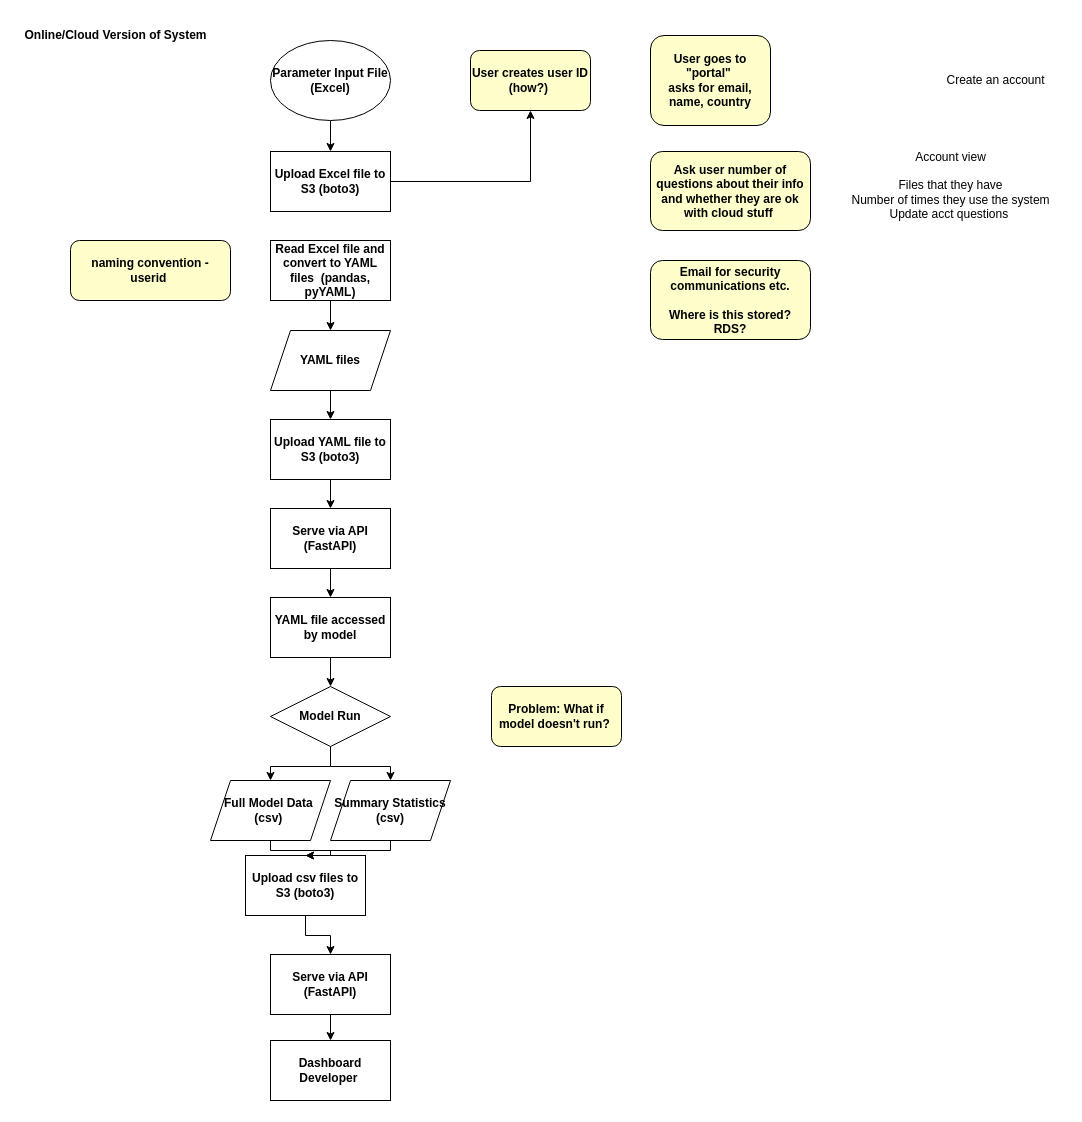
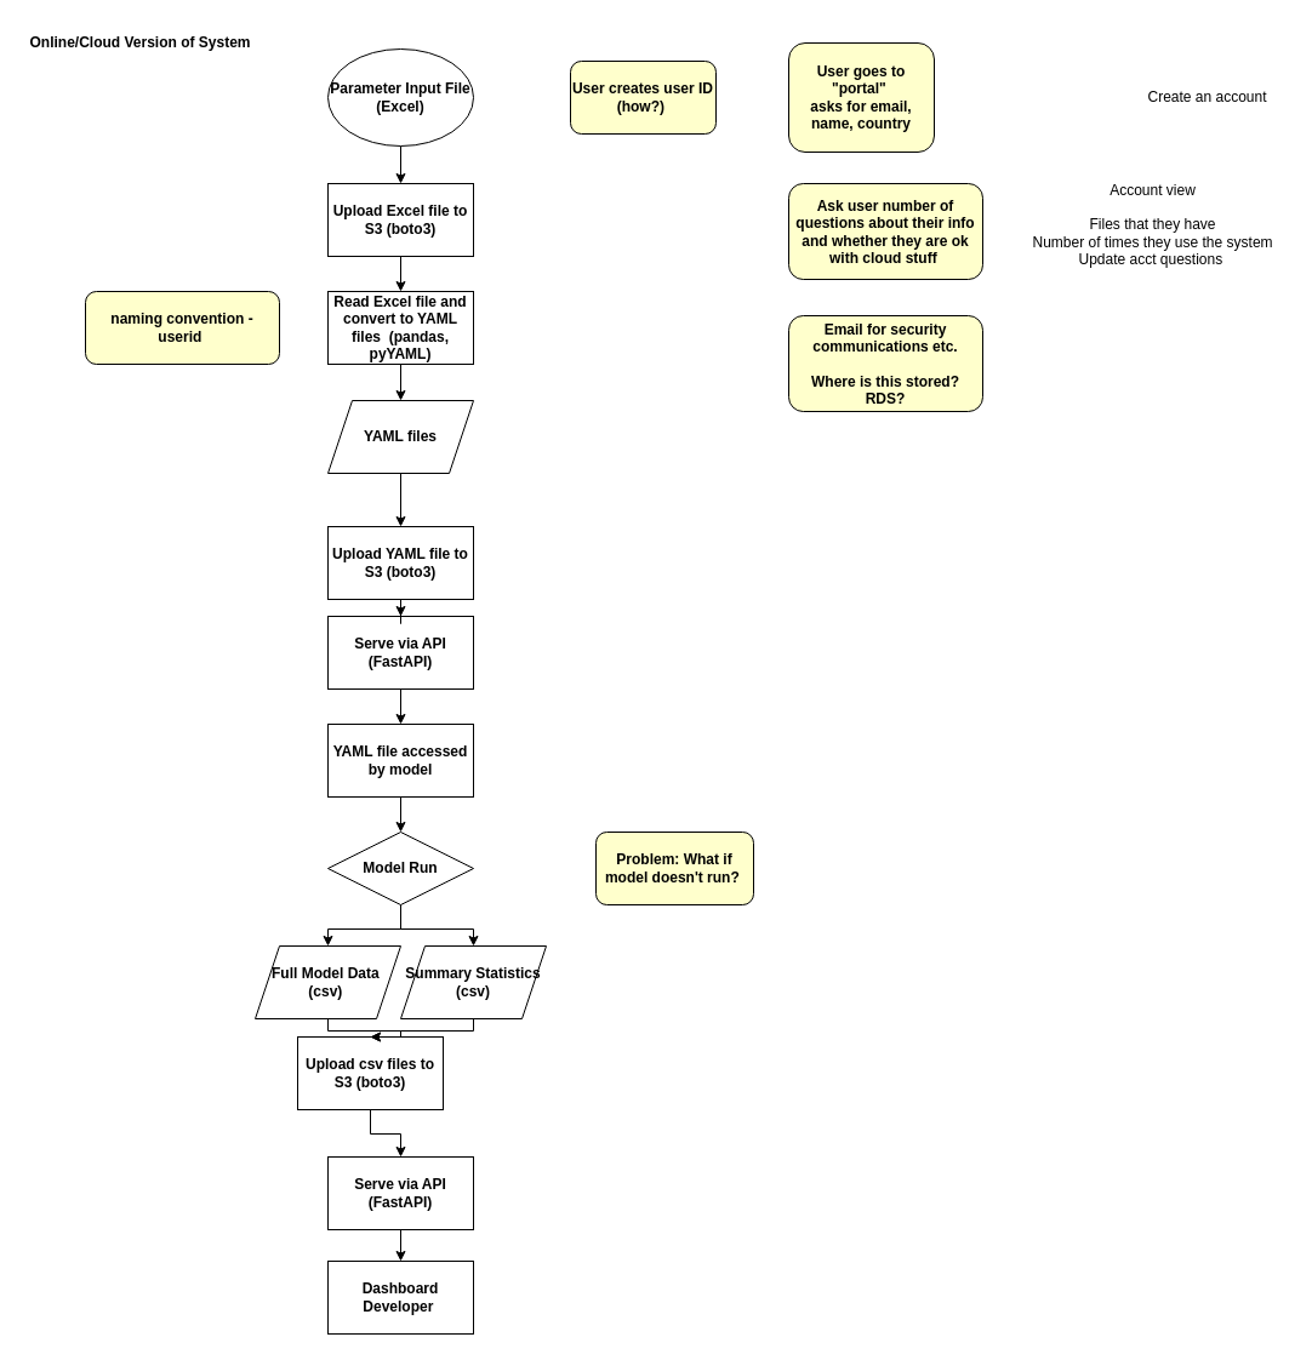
  <mxCell id="0" />
  <mxCell id="1" parent="0" />
  <mxCell id="2" value="" style="edgeStyle=orthogonalEdgeStyle;rounded=0;orthogonalLoop=1;jettySize=auto;html=1;fontStyle=1" parent="1" source="3" target="5" edge="1"><mxGeometry relative="1" as="geometry" /></mxCell>
  <mxCell id="3" value="Parameter Input File (Excel)" style="ellipse;whiteSpace=wrap;html=1;fontStyle=1" parent="1" vertex="1"><mxGeometry x="270" y="40" width="120" height="80" as="geometry" /></mxCell>
- <mxCell id="4" value="" style="edgeStyle=orthogonalEdgeStyle;rounded=0;orthogonalLoop=1;jettySize=auto;html=1;fontStyle=1;" parent="1" source="5" target="28" edge="1"><mxGeometry relative="1" as="geometry" /></mxCell>
+ <mxCell id="4" value="" style="edgeStyle=orthogonalEdgeStyle;rounded=0;orthogonalLoop=1;jettySize=auto;html=1;fontStyle=1" parent="1" source="5" target="9" edge="1"><mxGeometry relative="1" as="geometry" /></mxCell>
  <mxCell id="5" value="Upload Excel file to S3 (boto3)" style="rounded=0;whiteSpace=wrap;html=1;fontStyle=1" parent="1" vertex="1"><mxGeometry x="270" y="151" width="120" height="60" as="geometry" /></mxCell>
  <mxCell id="6" value="" style="edgeStyle=orthogonalEdgeStyle;rounded=0;orthogonalLoop=1;jettySize=auto;html=1;fontStyle=1" parent="1" source="7" target="13" edge="1"><mxGeometry relative="1" as="geometry" /></mxCell>
  <mxCell id="7" value="YAML files" style="shape=parallelogram;perimeter=parallelogramPerimeter;whiteSpace=wrap;html=1;fixedSize=1;fontStyle=1" parent="1" vertex="1"><mxGeometry x="270" y="330" width="120" height="60" as="geometry" /></mxCell>
  <mxCell id="8" value="" style="edgeStyle=orthogonalEdgeStyle;rounded=0;orthogonalLoop=1;jettySize=auto;html=1;fontStyle=1" parent="1" source="9" target="7" edge="1"><mxGeometry relative="1" as="geometry" /></mxCell>
  <mxCell id="9" value="&lt;div&gt;Read Excel file and convert to YAML files&amp;nbsp; (pandas, pyYAML)&lt;/div&gt;" style="rounded=0;whiteSpace=wrap;html=1;fontStyle=1" parent="1" vertex="1"><mxGeometry x="270" y="240" width="120" height="60" as="geometry" /></mxCell>
  <mxCell id="10" value="" style="edgeStyle=orthogonalEdgeStyle;rounded=0;orthogonalLoop=1;jettySize=auto;html=1;fontStyle=1" parent="1" source="11" target="15" edge="1"><mxGeometry relative="1" as="geometry" /></mxCell>
  <mxCell id="11" value="Serve via API (FastAPI)" style="rounded=0;whiteSpace=wrap;html=1;fontStyle=1" parent="1" vertex="1"><mxGeometry x="270" y="508" width="120" height="60" as="geometry" /></mxCell>
  <mxCell id="12" value="" style="edgeStyle=orthogonalEdgeStyle;rounded=0;orthogonalLoop=1;jettySize=auto;html=1;fontStyle=1" parent="1" source="13" target="11" edge="1"><mxGeometry relative="1" as="geometry" /></mxCell>
- <mxCell id="13" value="Upload YAML file to S3 (boto3)" style="rounded=0;whiteSpace=wrap;html=1;fontStyle=1" parent="1" vertex="1"><mxGeometry x="270" y="419" width="120" height="60" as="geometry" /></mxCell>
+ <mxCell id="13" value="Upload YAML file to S3 (boto3)" style="rounded=0;whiteSpace=wrap;html=1;fontStyle=1" parent="1" vertex="1"><mxGeometry x="270" y="434" width="120" height="60" as="geometry" /></mxCell>
  <mxCell id="14" value="" style="edgeStyle=orthogonalEdgeStyle;rounded=0;orthogonalLoop=1;jettySize=auto;html=1;fontStyle=1" parent="1" source="15" target="18" edge="1"><mxGeometry relative="1" as="geometry" /></mxCell>
  <mxCell id="15" value="YAML file accessed by model" style="rounded=0;whiteSpace=wrap;html=1;fontStyle=1" parent="1" vertex="1"><mxGeometry x="270" y="597" width="120" height="60" as="geometry" /></mxCell>
  <mxCell id="16" style="edgeStyle=orthogonalEdgeStyle;rounded=0;orthogonalLoop=1;jettySize=auto;html=1;entryX=0.5;entryY=0;entryDx=0;entryDy=0;fontStyle=1" parent="1" source="18" target="25" edge="1"><mxGeometry relative="1" as="geometry" /></mxCell>
  <mxCell id="17" style="edgeStyle=orthogonalEdgeStyle;rounded=0;orthogonalLoop=1;jettySize=auto;html=1;entryX=0.5;entryY=0;entryDx=0;entryDy=0;fontStyle=1" parent="1" source="18" target="27" edge="1"><mxGeometry relative="1" as="geometry" /></mxCell>
  <mxCell id="18" value="Model Run" style="rhombus;whiteSpace=wrap;html=1;fontStyle=1;" parent="1" vertex="1"><mxGeometry x="270" y="686" width="120" height="60" as="geometry" /></mxCell>
  <mxCell id="19" value="" style="edgeStyle=orthogonalEdgeStyle;rounded=0;orthogonalLoop=1;jettySize=auto;html=1;fontStyle=1" parent="1" source="20" target="22" edge="1"><mxGeometry relative="1" as="geometry" /></mxCell>
  <mxCell id="20" value="Upload csv files to S3 (boto3)" style="rounded=0;whiteSpace=wrap;html=1;fontStyle=1" parent="1" vertex="1"><mxGeometry x="245" y="855" width="120" height="60" as="geometry" /></mxCell>
  <mxCell id="21" value="" style="edgeStyle=orthogonalEdgeStyle;rounded=0;orthogonalLoop=1;jettySize=auto;html=1;fontStyle=1" parent="1" source="22" target="23" edge="1"><mxGeometry relative="1" as="geometry" /></mxCell>
  <mxCell id="22" value="Serve via API (FastAPI)" style="rounded=0;whiteSpace=wrap;html=1;fontStyle=1" parent="1" vertex="1"><mxGeometry x="270" y="954" width="120" height="60" as="geometry" /></mxCell>
  <mxCell id="23" value="Dashboard Developer&amp;nbsp;" style="rounded=0;whiteSpace=wrap;html=1;fontStyle=1" parent="1" vertex="1"><mxGeometry x="270" y="1040" width="120" height="60" as="geometry" /></mxCell>
  <mxCell id="24" style="edgeStyle=orthogonalEdgeStyle;rounded=0;orthogonalLoop=1;jettySize=auto;html=1;entryX=0.5;entryY=0;entryDx=0;entryDy=0;fontStyle=1" parent="1" source="25" target="20" edge="1"><mxGeometry relative="1" as="geometry"><Array as="points"><mxPoint x="270" y="850" /><mxPoint x="330" y="850" /></Array></mxGeometry></mxCell>
  <mxCell id="25" value="Full Model Data&amp;nbsp;&lt;div&gt;(csv)&amp;nbsp;&lt;/div&gt;" style="shape=parallelogram;perimeter=parallelogramPerimeter;whiteSpace=wrap;html=1;fixedSize=1;container=0;fontStyle=1" parent="1" vertex="1"><mxGeometry x="210" y="780" width="120" height="60" as="geometry" /></mxCell>
  <mxCell id="26" style="edgeStyle=orthogonalEdgeStyle;rounded=0;orthogonalLoop=1;jettySize=auto;html=1;entryX=0.5;entryY=0;entryDx=0;entryDy=0;fontStyle=1" parent="1" source="27" target="20" edge="1"><mxGeometry relative="1" as="geometry"><Array as="points"><mxPoint x="390" y="850" /><mxPoint x="330" y="850" /></Array></mxGeometry></mxCell>
  <mxCell id="27" value="Summary Statistics (csv)" style="shape=parallelogram;perimeter=parallelogramPerimeter;whiteSpace=wrap;html=1;fixedSize=1;container=0;fontStyle=1" parent="1" vertex="1"><mxGeometry x="330" y="780" width="120" height="60" as="geometry" /></mxCell>
  <mxCell id="28" value="&lt;span&gt;User creates user ID (how?)&amp;nbsp;&lt;/span&gt;" style="rounded=1;whiteSpace=wrap;html=1;fillColor=#FFFFCC;fontStyle=1" vertex="1" parent="1"><mxGeometry x="470" y="50" width="120" height="60" as="geometry" /></mxCell>
  <mxCell id="29" value="&lt;span&gt;User goes to &quot;portal&quot;&amp;nbsp;&lt;/span&gt;&lt;div&gt;&lt;span&gt;asks for email, name, country&lt;/span&gt;&lt;/div&gt;" style="rounded=1;whiteSpace=wrap;html=1;fillColor=#FFFFCC;fontStyle=1" vertex="1" parent="1"><mxGeometry x="650" y="35" width="120" height="90" as="geometry" /></mxCell>
  <mxCell id="30" value="&lt;span&gt;Problem: What if model doesn't run?&amp;nbsp;&lt;/span&gt;" style="rounded=1;whiteSpace=wrap;html=1;fillColor=#FFFFCC;fontStyle=1" vertex="1" parent="1"><mxGeometry x="491" y="686" width="130" height="60" as="geometry" /></mxCell>
  <mxCell id="31" value="&lt;span&gt;naming convention - userid&amp;nbsp;&lt;/span&gt;" style="rounded=1;whiteSpace=wrap;html=1;fillColor=#FFFFCC;fontStyle=1" vertex="1" parent="1"><mxGeometry x="70" y="240" width="160" height="60" as="geometry" /></mxCell>
  <mxCell id="32" value="&lt;span&gt;Email for security communications etc.&lt;/span&gt;&lt;div&gt;&lt;span&gt;&lt;br&gt;&lt;/span&gt;&lt;/div&gt;&lt;div&gt;&lt;span&gt;Where is this stored? RDS?&lt;/span&gt;&lt;/div&gt;" style="rounded=1;whiteSpace=wrap;html=1;fillColor=#FFFFCC;fontStyle=1" vertex="1" parent="1"><mxGeometry x="650" y="260" width="160" height="79" as="geometry" /></mxCell>
  <mxCell id="33" value="&lt;span&gt;Ask user number of questions about their info and whether they are ok with cloud stuff&amp;nbsp;&lt;/span&gt;" style="rounded=1;whiteSpace=wrap;html=1;fillColor=#FFFFCC;fontStyle=1" vertex="1" parent="1"><mxGeometry x="650" y="151" width="160" height="79" as="geometry" /></mxCell>
  <mxCell id="34" value="Online/Cloud Version of System" style="text;html=1;align=center;verticalAlign=middle;resizable=0;points=[];autosize=1;strokeColor=none;fillColor=none;fontStyle=1" vertex="1" parent="1"><mxGeometry width="190" height="30" as="geometry" x="20" y="20" /></mxCell>
  <mxCell id="35" value="Create an account" style="text;html=1;align=center;verticalAlign=middle;resizable=0;points=[];autosize=1;strokeColor=none;fillColor=none;" vertex="1" parent="1"><mxGeometry x="935" y="65" width="120" height="30" as="geometry" /></mxCell>
  <mxCell id="36" value="Account view&lt;div&gt;&lt;br&gt;&lt;/div&gt;&lt;div&gt;Files that they have&lt;/div&gt;&lt;div&gt;Number of times they use the system&lt;/div&gt;&lt;div&gt;Update acct questions&amp;nbsp;&lt;/div&gt;" style="text;html=1;align=center;verticalAlign=middle;resizable=0;points=[];autosize=1;strokeColor=none;fillColor=none;" vertex="1" parent="1"><mxGeometry x="840" y="140" width="220" height="90" as="geometry" /></mxCell>
